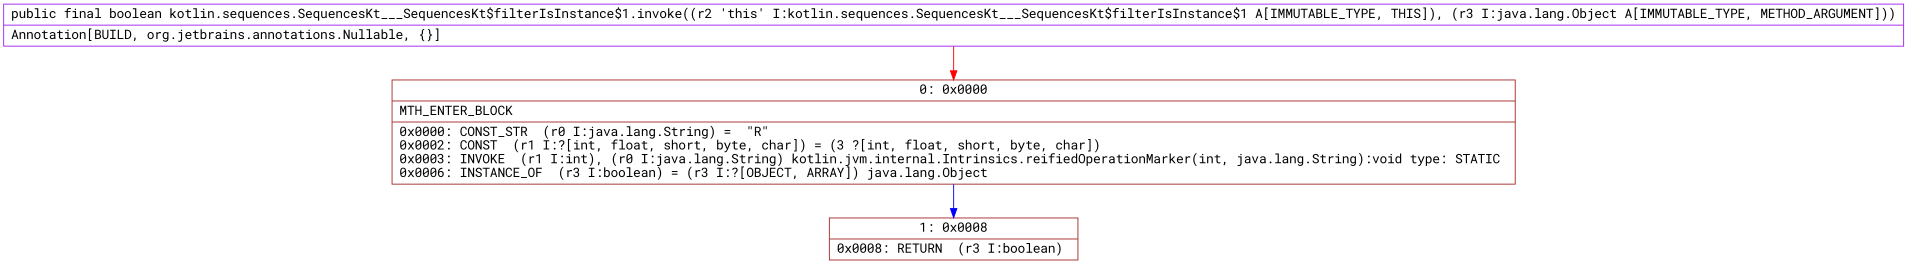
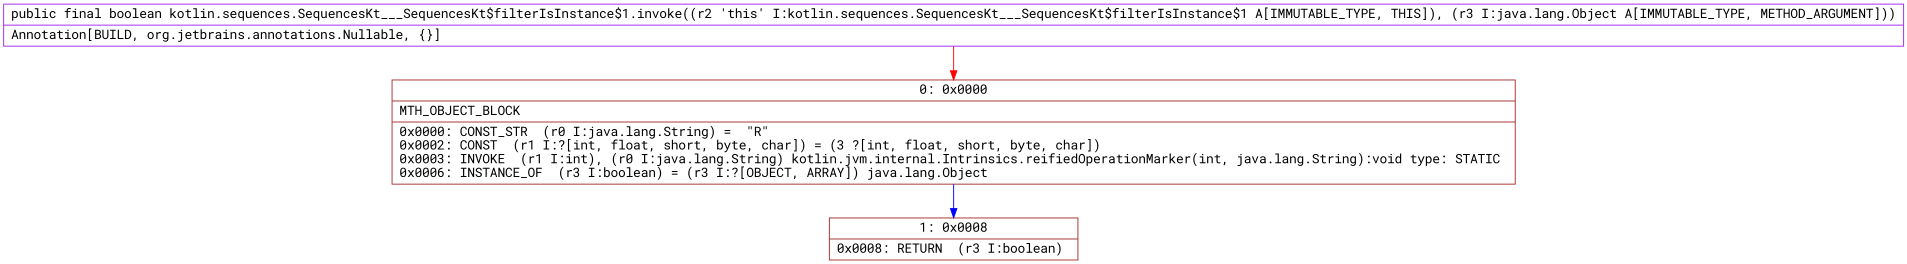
  digraph {
    fontname="Roboto Mono"
    node [shape=record color=brown fontname="Roboto Mono"]
    edge [fontname="Roboto Mono"]
-   n1 [label="{0\:\ 0x0000|MTH_ENTER_BLOCK\l|0x0000: CONST_STR  (r0 I:java.lang.String) =  \"R\" \l0x0002: CONST  (r1 I:?[int, float, short, byte, char]) = (3 ?[int, float, short, byte, char]) \l0x0003: INVOKE  (r1 I:int), (r0 I:java.lang.String) kotlin.jvm.internal.Intrinsics.reifiedOperationMarker(int, java.lang.String):void type: STATIC \l0x0006: INSTANCE_OF  (r3 I:boolean) = (r3 I:?[OBJECT, ARRAY]) java.lang.Object \l}"]
+   n1 [label="{0\:\ 0x0000|MTH_OBJECT_BLOCK\l|0x0000: CONST_STR  (r0 I:java.lang.String) =  \"R\" \l0x0002: CONST  (r1 I:?[int, float, short, byte, char]) = (3 ?[int, float, short, byte, char]) \l0x0003: INVOKE  (r1 I:int), (r0 I:java.lang.String) kotlin.jvm.internal.Intrinsics.reifiedOperationMarker(int, java.lang.String):void type: STATIC \l0x0006: INSTANCE_OF  (r3 I:boolean) = (r3 I:?[OBJECT, ARRAY]) java.lang.Object \l}"]
    n2 [label="{1\:\ 0x0008|0x0008: RETURN  (r3 I:boolean) \l}"]
    n3 [label="{public final boolean kotlin.sequences.SequencesKt___SequencesKt$filterIsInstance$1.invoke((r2 'this' I:kotlin.sequences.SequencesKt___SequencesKt$filterIsInstance$1 A[IMMUTABLE_TYPE, THIS]), (r3 I:java.lang.Object A[IMMUTABLE_TYPE, METHOD_ARGUMENT]))  | Annotation[BUILD, org.jetbrains.annotations.Nullable, \{\}]\l}" color=purple]
    n1 -> n2 [color=blue]
    n3 -> n1 [color=red]
  }
